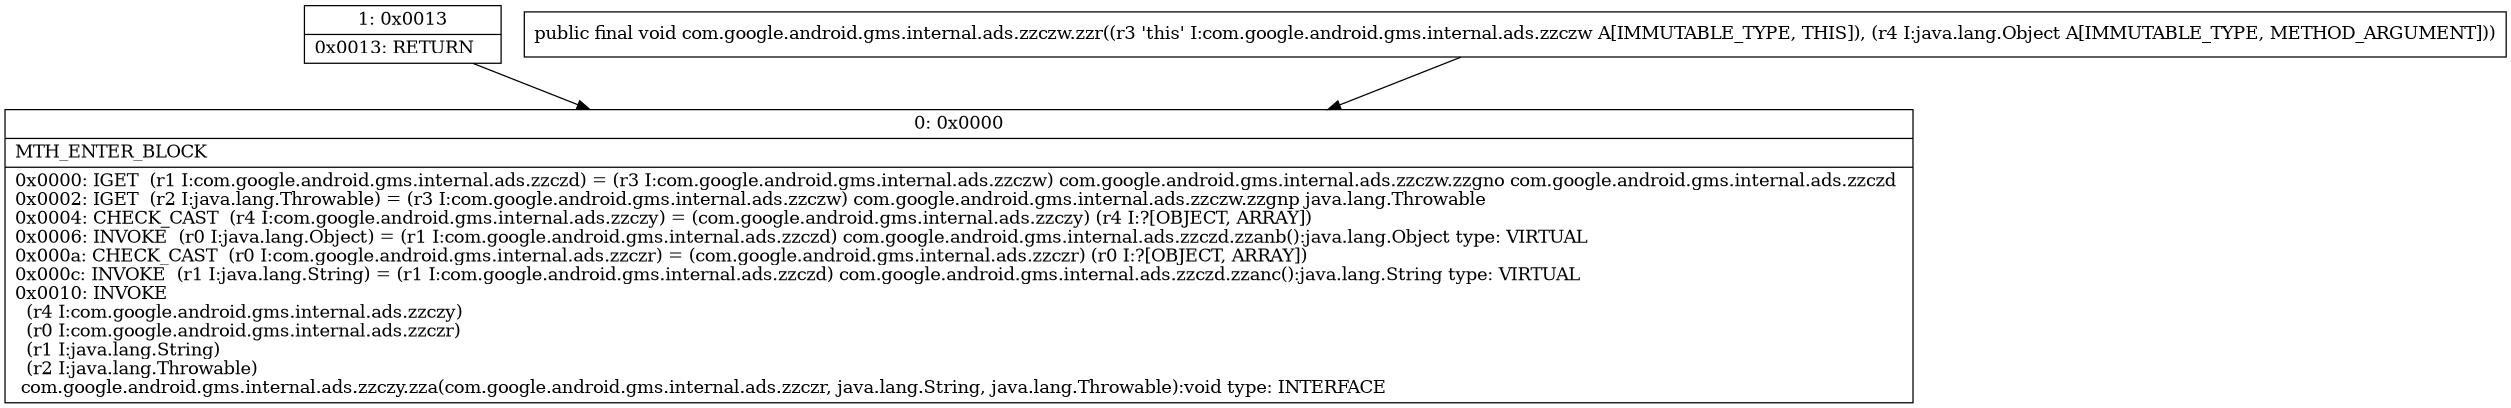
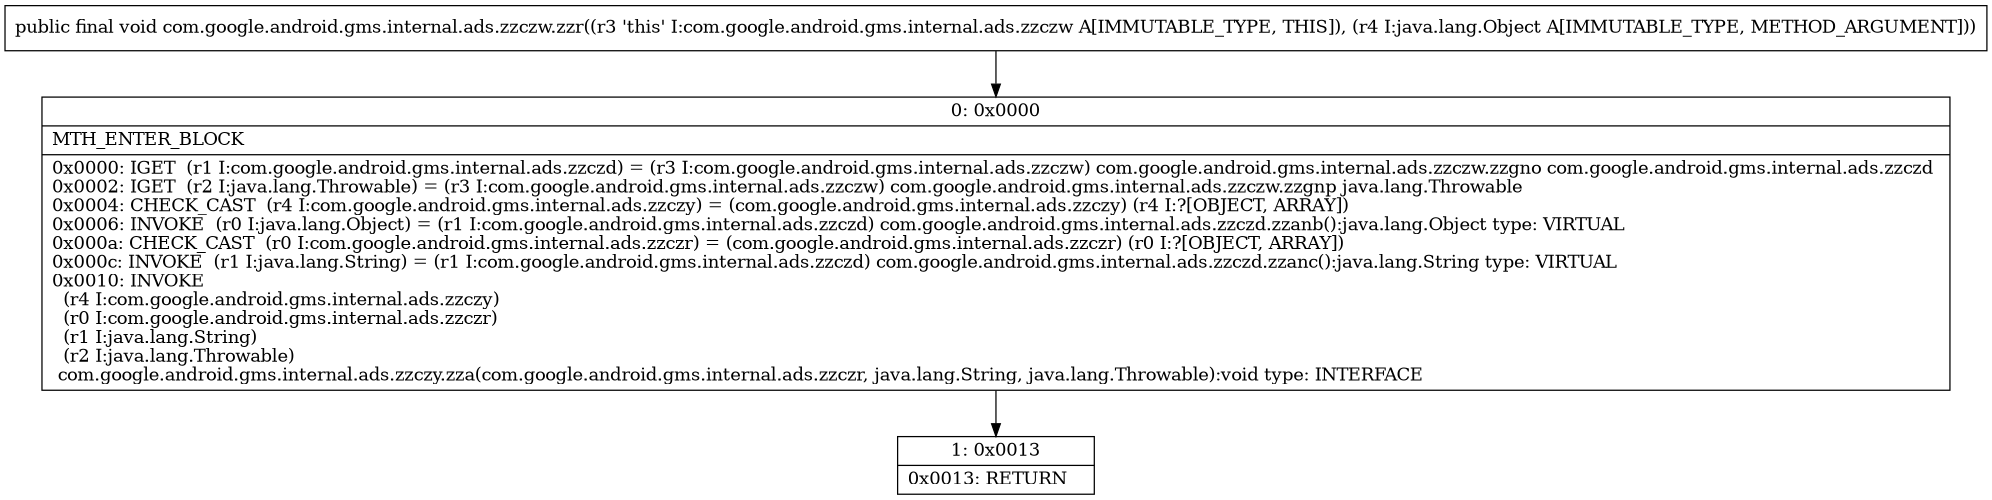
  digraph {
    node [shape=record]
    n1 [label="{0\:\ 0x0000|MTH_ENTER_BLOCK\l|0x0000: IGET  (r1 I:com.google.android.gms.internal.ads.zzczd) = (r3 I:com.google.android.gms.internal.ads.zzczw) com.google.android.gms.internal.ads.zzczw.zzgno com.google.android.gms.internal.ads.zzczd \l0x0002: IGET  (r2 I:java.lang.Throwable) = (r3 I:com.google.android.gms.internal.ads.zzczw) com.google.android.gms.internal.ads.zzczw.zzgnp java.lang.Throwable \l0x0004: CHECK_CAST  (r4 I:com.google.android.gms.internal.ads.zzczy) = (com.google.android.gms.internal.ads.zzczy) (r4 I:?[OBJECT, ARRAY]) \l0x0006: INVOKE  (r0 I:java.lang.Object) = (r1 I:com.google.android.gms.internal.ads.zzczd) com.google.android.gms.internal.ads.zzczd.zzanb():java.lang.Object type: VIRTUAL \l0x000a: CHECK_CAST  (r0 I:com.google.android.gms.internal.ads.zzczr) = (com.google.android.gms.internal.ads.zzczr) (r0 I:?[OBJECT, ARRAY]) \l0x000c: INVOKE  (r1 I:java.lang.String) = (r1 I:com.google.android.gms.internal.ads.zzczd) com.google.android.gms.internal.ads.zzczd.zzanc():java.lang.String type: VIRTUAL \l0x0010: INVOKE  \l  (r4 I:com.google.android.gms.internal.ads.zzczy)\l  (r0 I:com.google.android.gms.internal.ads.zzczr)\l  (r1 I:java.lang.String)\l  (r2 I:java.lang.Throwable)\l com.google.android.gms.internal.ads.zzczy.zza(com.google.android.gms.internal.ads.zzczr, java.lang.String, java.lang.Throwable):void type: INTERFACE \l}"]
    n2 [label="{1\:\ 0x0013|0x0013: RETURN   \l}"]
    n3 [label="{public final void com.google.android.gms.internal.ads.zzczw.zzr((r3 'this' I:com.google.android.gms.internal.ads.zzczw A[IMMUTABLE_TYPE, THIS]), (r4 I:java.lang.Object A[IMMUTABLE_TYPE, METHOD_ARGUMENT])) }"]
-   n2 -> n1
+   n1 -> n2
    n3 -> n1
  }
